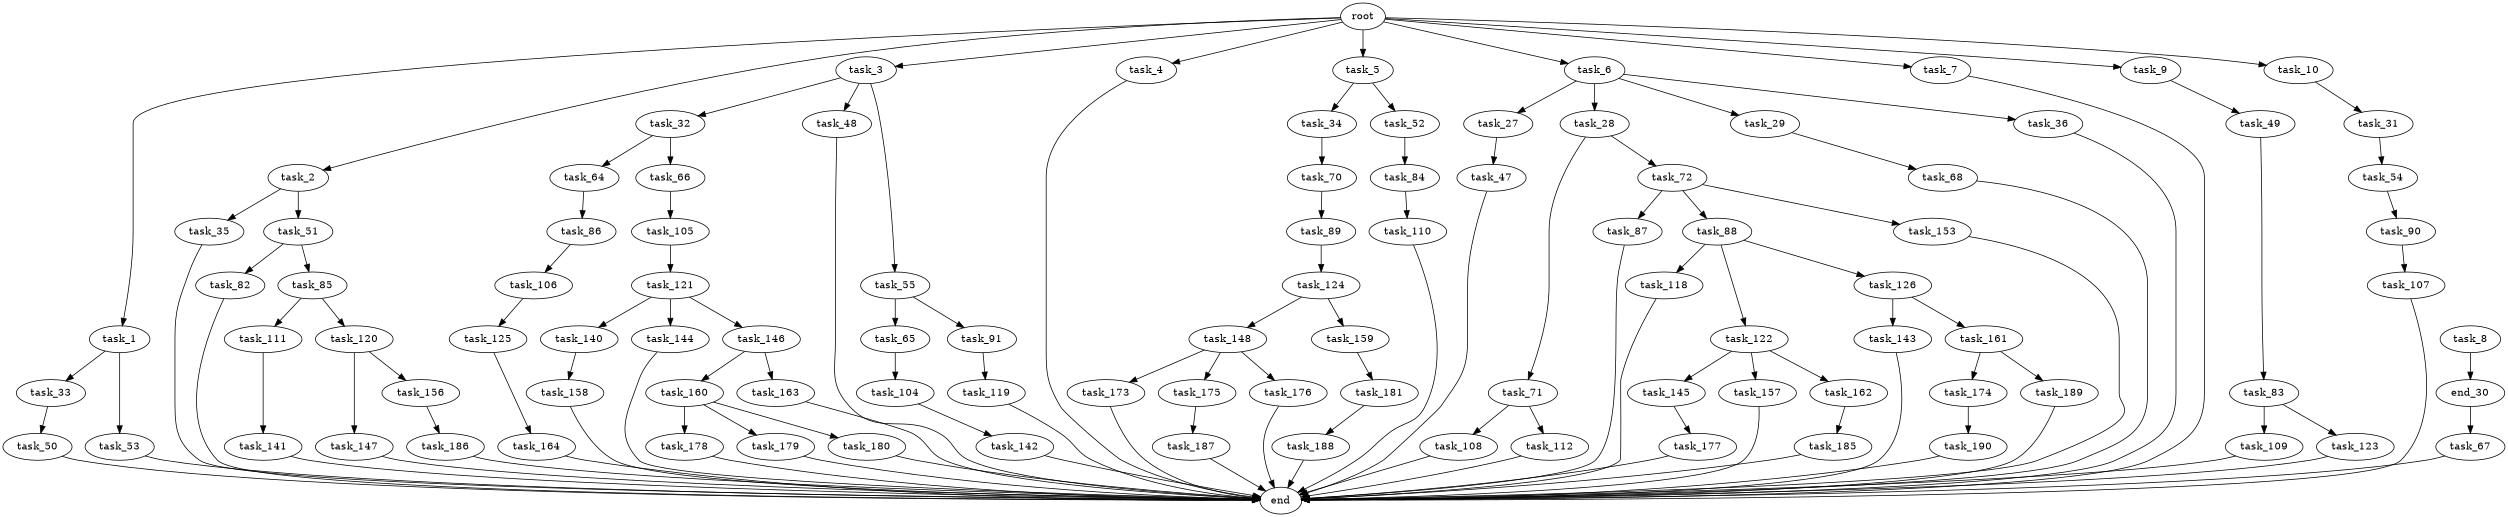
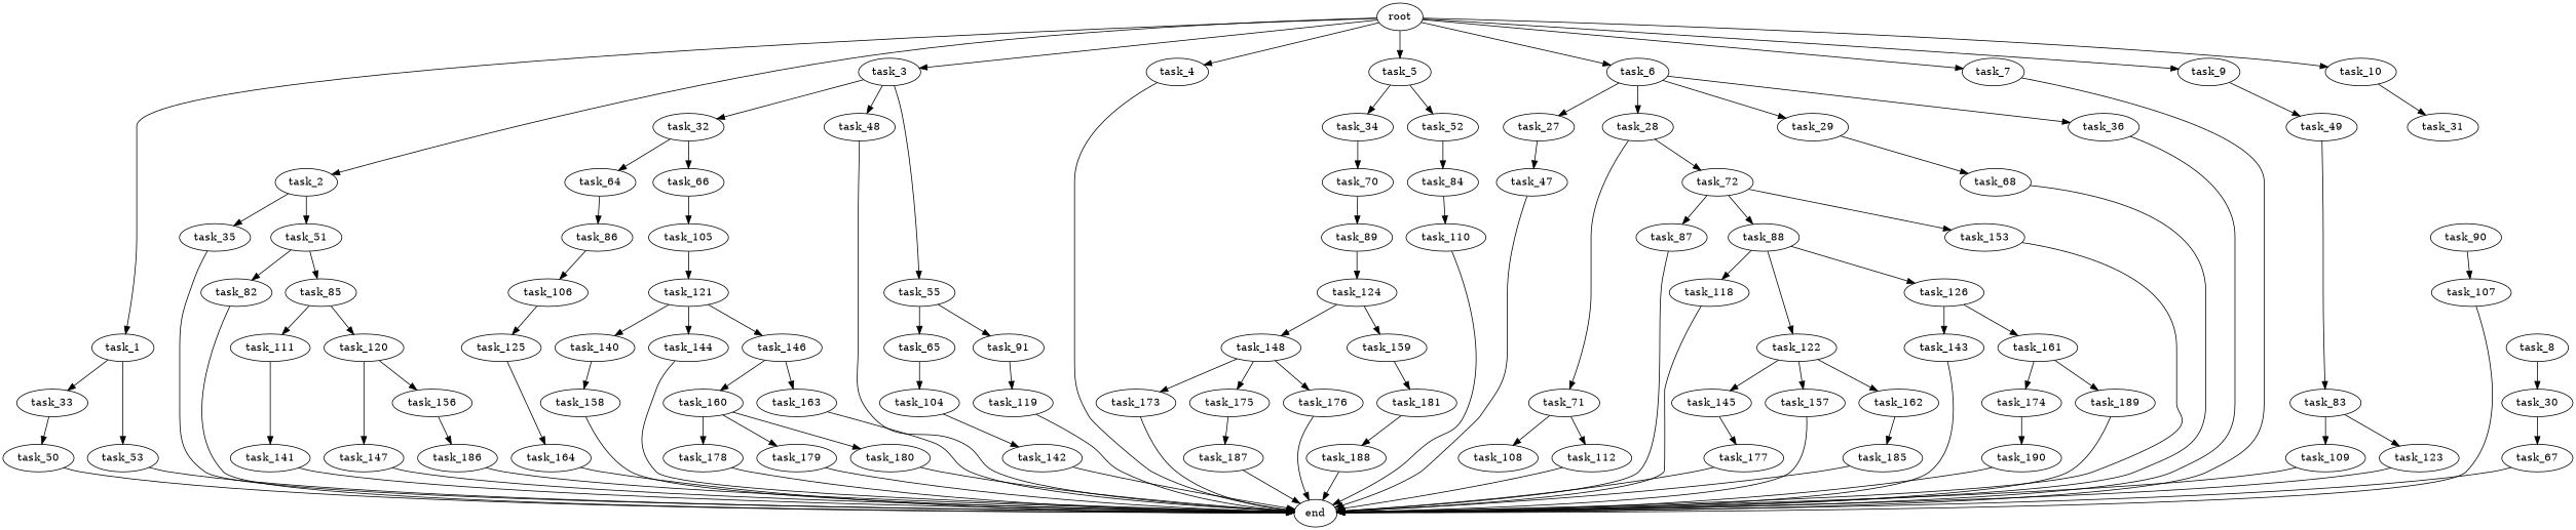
  digraph {
    root
    task_1
    task_2
    task_3
    task_4
    task_5
    task_6
    task_7
    task_9
    task_10
    task_33
    task_53
    task_35
    task_51
    task_32
    task_48
    task_55
    end
    task_34
    task_52
    task_27
    task_28
    task_29
    task_36
    task_8
-   task_30 [label=end_30]
+   task_30
    task_49
    task_31
    task_50
    task_82
    task_85
    task_64
    task_66
    task_65
    task_91
    task_70
    task_84
    task_47
    task_71
    task_72
    task_68
    task_67
    task_83
-   task_54
    task_108
    task_112
    task_87
    task_88
    n49 [label=task_153]
    task_90
    task_86
    task_105
    task_89
    task_109
    task_123
    task_111
    task_120
    task_110
    task_107
    task_104
    task_119
    task_106
    task_142
    task_121
    task_124
    task_118
    task_122
    task_126
    task_141
    task_147
    task_156
    task_125
    task_145
    task_157
    task_162
    task_143
    task_161
    task_148
    task_159
    task_140
    task_144
    task_146
    task_164
    task_186
    task_158
    task_160
    task_163
    task_177
    task_185
    task_173
    task_175
    task_176
    task_181
    task_174
    task_189
    task_178
    task_179
    task_180
    task_187
    task_188
    task_190
    root -> task_1
    root -> task_2
    root -> task_3
    root -> task_4
    root -> task_5
    root -> task_6
    root -> task_7
    root -> task_9
    root -> task_10
    task_1 -> task_33
    task_1 -> task_53
    task_2 -> task_35
    task_2 -> task_51
    task_3 -> task_32
    task_3 -> task_48
    task_3 -> task_55
    task_4 -> end
    task_5 -> task_34
    task_5 -> task_52
    task_6 -> task_27
    task_6 -> task_28
    task_6 -> task_29
    task_6 -> task_36
    task_7 -> end
    task_9 -> task_49
    task_10 -> task_31
    task_33 -> task_50
    task_53 -> end
    task_35 -> end
    task_51 -> task_82
    task_51 -> task_85
    task_32 -> task_64
    task_32 -> task_66
    task_48 -> end
    task_55 -> task_65
    task_55 -> task_91
    task_34 -> task_70
    task_52 -> task_84
    task_27 -> task_47
    task_28 -> task_71
    task_28 -> task_72
    task_29 -> task_68
    task_36 -> end
    task_8 -> task_30
    task_30 -> task_67
    task_49 -> task_83
-   task_31 -> task_54
    task_50 -> end
    task_82 -> end
    task_85 -> task_111
    task_85 -> task_120
    task_64 -> task_86
    task_66 -> task_105
    task_65 -> task_104
    task_91 -> task_119
    task_70 -> task_89
    task_84 -> task_110
    task_47 -> end
    task_71 -> task_108
    task_71 -> task_112
    task_72 -> task_87
    task_72 -> task_88
    task_72 -> n49
    task_68 -> end
    task_67 -> end
    task_83 -> task_109
    task_83 -> task_123
-   task_54 -> task_90
-   task_108 -> end
    task_112 -> end
    task_87 -> end
    task_88 -> task_118
    task_88 -> task_122
    task_88 -> task_126
    n49 -> end
    task_90 -> task_107
    task_86 -> task_106
    task_105 -> task_121
    task_89 -> task_124
    task_109 -> end
    task_123 -> end
    task_111 -> task_141
    task_120 -> task_147
    task_120 -> task_156
    task_110 -> end
    task_107 -> end
    task_104 -> task_142
    task_119 -> end
    task_106 -> task_125
    task_142 -> end
    task_121 -> task_140
    task_121 -> task_144
    task_121 -> task_146
    task_124 -> task_148
    task_124 -> task_159
    task_118 -> end
    task_122 -> task_145
    task_122 -> task_157
    task_122 -> task_162
    task_126 -> task_143
    task_126 -> task_161
    task_141 -> end
    task_147 -> end
    task_156 -> task_186
    task_125 -> task_164
    task_145 -> task_177
    task_157 -> end
    task_162 -> task_185
    task_143 -> end
    task_161 -> task_174
    task_161 -> task_189
    task_148 -> task_173
    task_148 -> task_175
    task_148 -> task_176
    task_159 -> task_181
    task_140 -> task_158
    task_144 -> end
    task_146 -> task_160
    task_146 -> task_163
    task_164 -> end
    task_186 -> end
    task_158 -> end
    task_160 -> task_178
    task_160 -> task_179
    task_160 -> task_180
    task_163 -> end
    task_177 -> end
    task_185 -> end
    task_173 -> end
    task_175 -> task_187
    task_176 -> end
    task_181 -> task_188
    task_174 -> task_190
    task_189 -> end
    task_178 -> end
    task_179 -> end
    task_180 -> end
    task_187 -> end
    task_188 -> end
    task_190 -> end
  }
